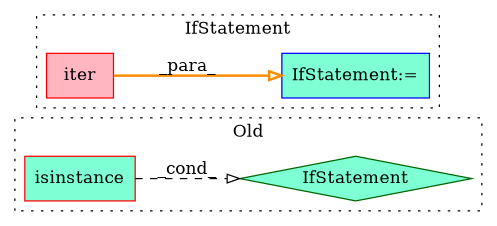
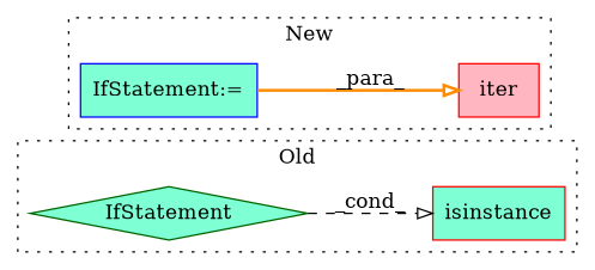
  digraph {
    rankdir=LR
    node [a=32 color=red fillcolor=aquamarine shape=box style=filled]
    edge [arrowhead=onormal]
    n1 [l="11,1" label=isinstance s="4193,4233"]
    n2 [a=25 color=darkgreen l="4,2" label=IfStatement s="4189,4234" shape=diamond]
    n3 [fillcolor=lightpink l="5,1" label=iter s="4710,4724"]
    n4 [a=7 color=blue l=1 label="IfStatement:=" s=4514]
    subgraph cluster_1 {
      label=Old
      style=dotted
      n1
      n2
    }
    subgraph cluster_2 {
-     label=IfStatement
+     label=New
      style=dotted
      n3
      n4
    }
-   n1 -> n2 [color=black label=_cond_ style=dashed]
-   n3 -> n4 [color=darkorange label=_para_ style=bold]
+   n2 -> n1 [color=black label=_cond_ style=dashed]
+   n4 -> n3 [color=darkorange label=_para_ style=bold]
  }
